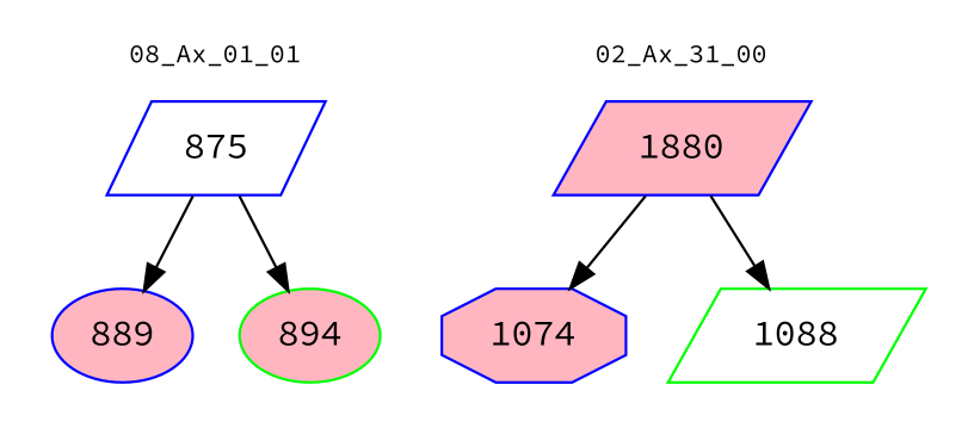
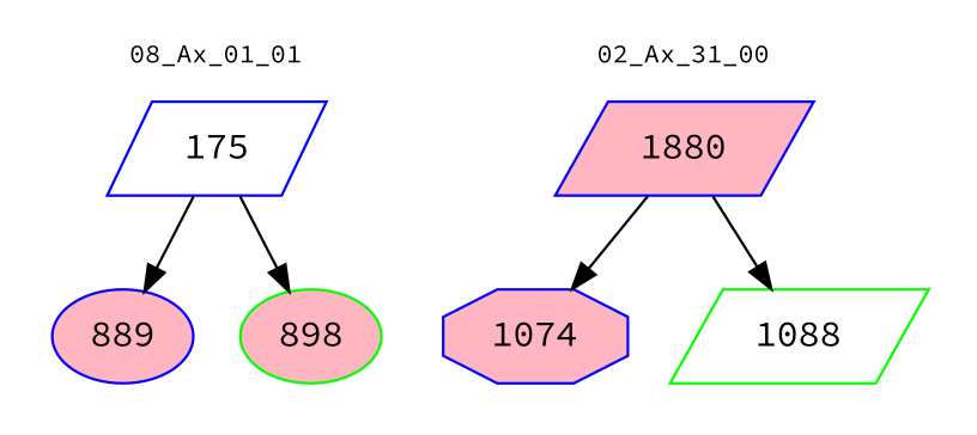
  digraph {
    fontname="Source Code Pro"
    node [color=blue fillcolor=lightpink fontname="Source Code Pro" shape=parallelogram style=filled]
    edge [color=black fontname="Source Code Pro"]
-   n1 [fillcolor=white label=875]
+   n1 [fillcolor=white label=175]
    n2 [label=889 shape=ellipse]
-   n3 [color=green label=894 shape=ellipse]
+   n3 [color=green label=898 shape=ellipse]
    n4 [label=1880]
    n5 [label=1074 shape=octagon]
    n6 [color=green fillcolor=white label=1088]
    subgraph cluster_1 {
      color=white
      fontsize=10
      label="08_Ax_01_01"
      n1
      n2
      n3
    }
    subgraph cluster_2 {
      color=white
      fontsize=10
      label="02_Ax_31_00"
      n4
      n5
      n6
    }
    n1 -> n2
    n1 -> n3
    n4 -> n5
    n4 -> n6
  }
